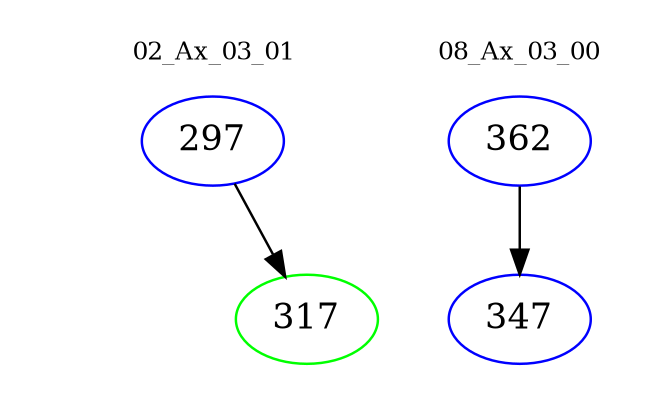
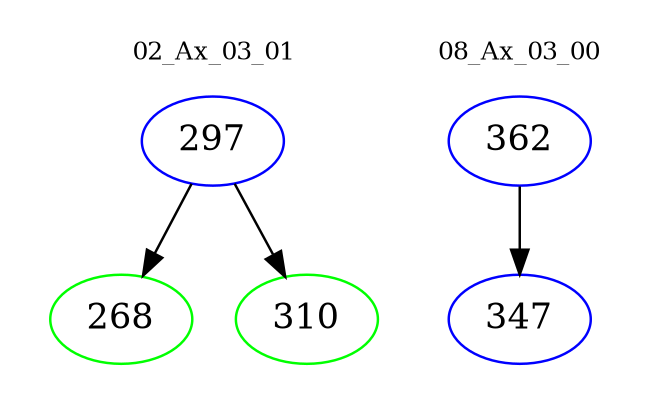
  digraph {
    node [color=blue]
    edge [color=black]
    n1 [label=297]
-   n3 [color=green label=317]
+   n2 [color=green label=268]
+   n3 [color=green label=310]
    n4 [label=362]
    n5 [label=347]
    subgraph cluster_1 {
      color=white
      fontsize=10
      label="02_Ax_03_01"
      n1
+     n2
      n3
    }
    subgraph cluster_2 {
      color=white
      fontsize=10
      label="08_Ax_03_00"
      n4
      n5
    }
+   n1 -> n2
    n1 -> n3
    n4 -> n5
  }
